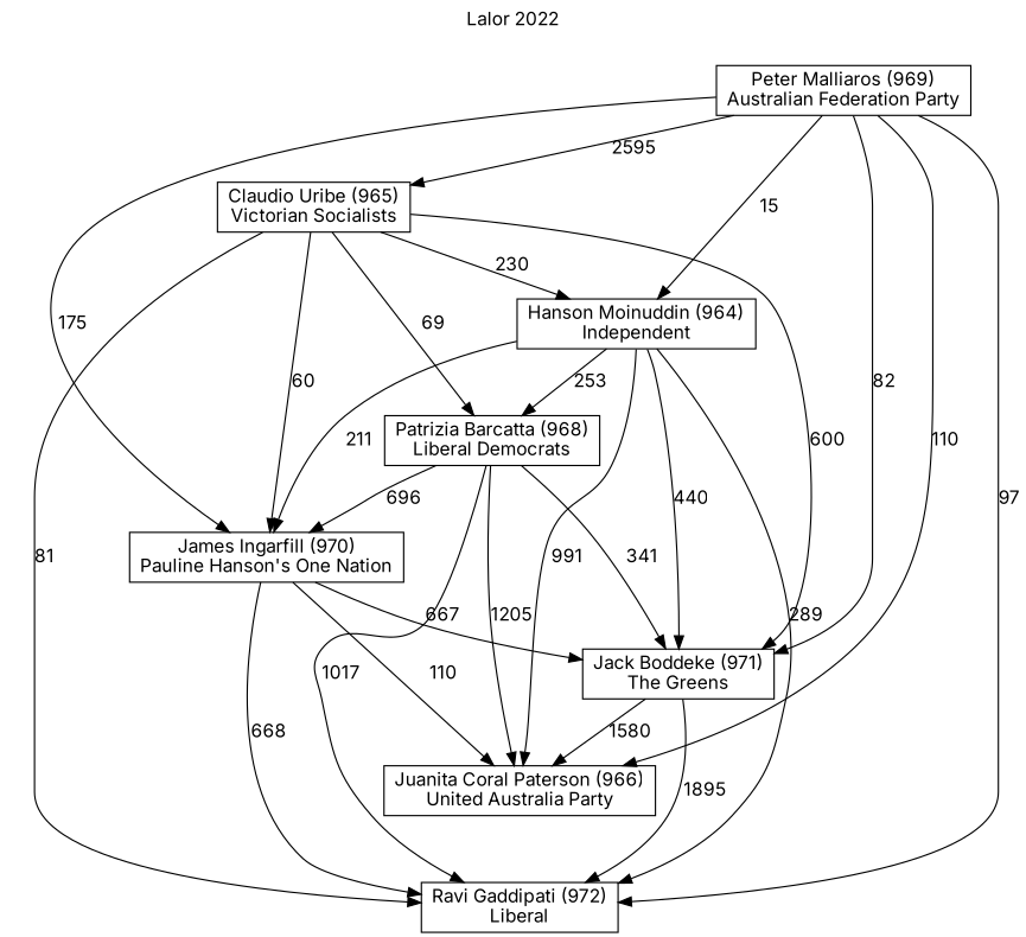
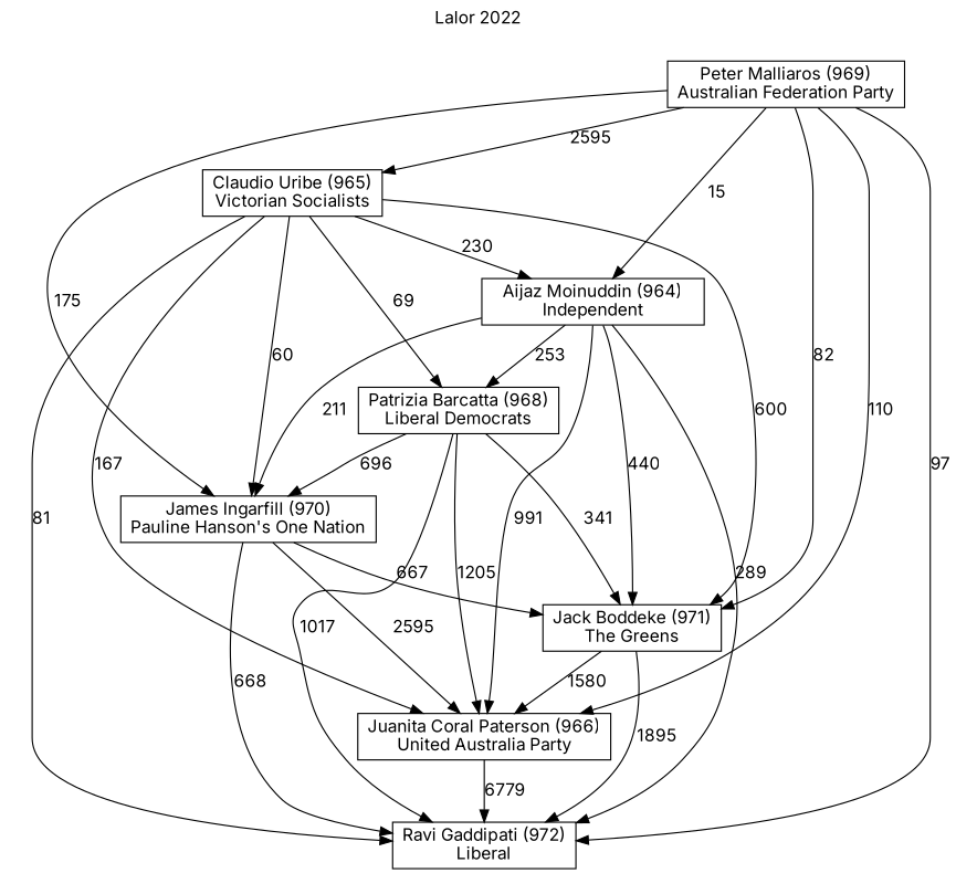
  digraph {
    fontname=Inter
    label="Lalor 2022"
    labelloc=t
    mclimit=10
    node [fontname=Inter shape=box]
    edge [fontname=Inter]
    n1 [label="Ravi Gaddipati (972)\nLiberal"]
    n2 [label="Juanita Coral Paterson (966)\nUnited Australia Party"]
    n3 [label="Jack Boddeke (971)\nThe Greens"]
    n4 [label="James Ingarfill (970)\nPauline Hanson's One Nation"]
    n5 [label="Patrizia Barcatta (968)\nLiberal Democrats"]
-   n6 [label="Hanson Moinuddin (964)\nIndependent"]
+   n6 [label="Aijaz Moinuddin (964)\nIndependent"]
    n7 [label="Claudio Uribe (965)\nVictorian Socialists"]
    n8 [label="Peter Malliaros (969)\nAustralian Federation Party"]
+   n2 -> n1 [label=6779]
    n3 -> n1 [label=1895]
    n3 -> n2 [label=1580]
    n4 -> n1 [label=668]
-   n4 -> n2 [label=110]
+   n4 -> n2 [label=2595]
    n4 -> n3 [label=667]
    n5 -> n1 [label=1017]
    n5 -> n2 [label=1205]
    n5 -> n3 [label=341]
    n5 -> n4 [label=696]
    n6 -> n1 [label=289]
    n6 -> n2 [label=991]
    n6 -> n3 [label=440]
    n6 -> n4 [label=211]
    n6 -> n5 [label=253]
    n7 -> n1 [label=81]
+   n7 -> n2 [label=167]
    n7 -> n3 [label=600]
    n7 -> n4 [label=60]
    n7 -> n5 [label=69]
    n7 -> n6 [label=230]
    n8 -> n1 [label=97]
    n8 -> n2 [label=110]
    n8 -> n3 [label=82]
    n8 -> n4 [label=175]
    n8 -> n6 [label=15]
    n8 -> n7 [label=2595]
  }
